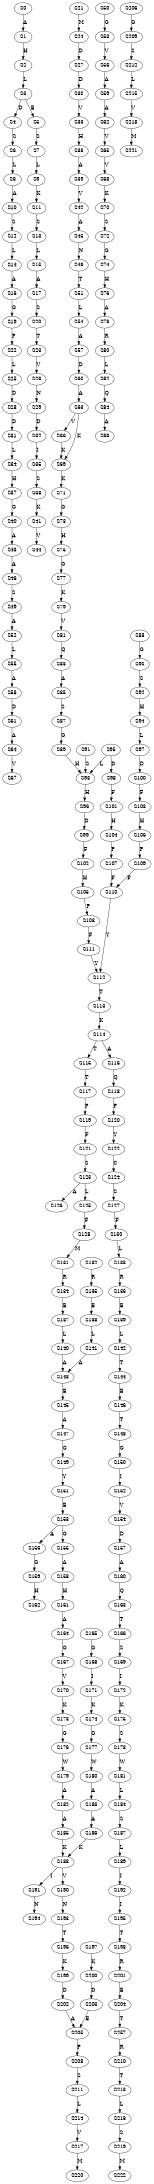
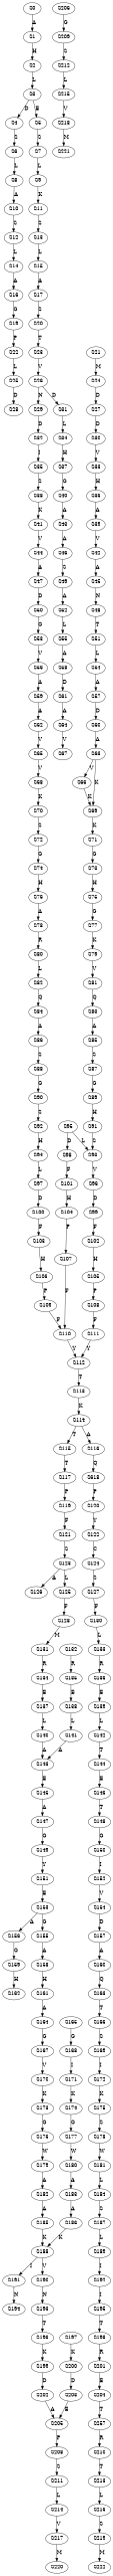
  strict digraph {
    S0
    S1
    S2
    S3
    S4
    S5
    S6
    S7
    S8
    S9
    S10
    S11
    S12
    S13
    S14
    S15
    S16
    S17
    S19
    S20
    S22
    S23
    S21
    S24
    S25
    S26
    S27
    S28
    S29
    S30
    S31
    S32
    S33
    S34
    S35
    S36
    S37
    S38
    S39
    S40
    S41
    S42
    S43
    S44
    S45
    S46
+   S47
    S48
    S49
    S50
    S51
    S52
    S53
    S54
    S55
    S56
    S57
    S58
    S59
    S60
    S61
    S62
    S63
    S64
    S65
    S66
    S69
    S67
    S68
    S70
    S71
    S72
    S73
    S74
    S75
    S76
    S77
    S78
    S79
    S80
    S81
    S82
    S83
    S84
    S85
    S86
    S87
    S88
    S89
    S90
    S91
    S92
    S93
    S94
    S96
    S97
    S95
    S98
    S99
    S100
    S101
    S102
    S103
    S104
    S105
    S106
    S107
    S108
    S109
    S110
    S111
    S112
    S113
    S114
    S115
    S116
    S117
-   S118
+   S118 [label=S618]
    S119
    S120
    S121
    S122
    S123
    S124
    S125
    S126
    S127
    S128
    S130
    S131
    S133
    S134
    S132
    S135
    S136
    S137
    S138
    S139
    S140
    S141
    S142
    S143
    S144
    S145
    S146
    S147
    S148
    S149
    S150
    S151
    S152
    S153
    S154
    S155
    S156
    S157
    S158
    S159
    S160
    S161
    S162
    S163
    S164
    S166
    S167
    S165
    S168
    S169
    S170
    S171
    S172
    S173
    S174
    S175
    S176
    S177
    S178
    S179
    S180
    S181
    S182
    S183
    S184
    S185
    S186
    S187
    S188
    S189
    S190
    S191
    S192
    S193
    S194
    S195
    S196
    S198
    S199
    S197
    S200
    S201
    S202
    S203
    S204
    S205
    n205 [label=S257]
    S208
    S206
    S209
    S210
    S211
    S212
    S213
    S214
    S215
    S216
    S217
    S218
    S219
    S220
    S221
    S222
    S0 -> S1 [label=A]
    S1 -> S2 [label=H]
    S2 -> S3 [label=L]
    S3 -> S4 [label=D]
    S3 -> S5 [label=E]
    S4 -> S6 [label=S]
    S5 -> S7 [label=S]
    S6 -> S8 [label=L]
    S7 -> S9 [label=L]
    S8 -> S10 [label=A]
    S9 -> S11 [label=K]
    S10 -> S12 [label=S]
    S11 -> S13 [label=S]
    S12 -> S14 [label=L]
    S13 -> S15 [label=L]
    S14 -> S16 [label=A]
    S15 -> S17 [label=A]
    S16 -> S19 [label=G]
    S17 -> S20 [label=S]
    S19 -> S22 [label=P]
    S20 -> S23 [label=T]
    S22 -> S25 [label=L]
    S23 -> S26 [label=V]
    S21 -> S24 [label=M]
    S24 -> S27 [label=D]
    S25 -> S28 [label=D]
    S26 -> S29 [label=N]
    S27 -> S30 [label=D]
-   S28 -> S31 [label=D]
+   S26 -> S31 [label=D]
    S29 -> S32 [label=D]
    S30 -> S33 [label=V]
    S31 -> S34 [label=L]
    S32 -> S35 [label=I]
    S33 -> S36 [label=H]
    S34 -> S37 [label=H]
    S35 -> S38 [label=S]
    S36 -> S39 [label=A]
    S37 -> S40 [label=G]
    S38 -> S41 [label=K]
    S39 -> S42 [label=V]
    S40 -> S43 [label=A]
    S41 -> S44 [label=V]
    S42 -> S45 [label=A]
    S43 -> S46 [label=A]
+   S44 -> S47 [label=A]
    S45 -> S48 [label=N]
    S46 -> S49 [label=S]
+   S47 -> S50 [label=D]
    S48 -> S51 [label=T]
    S49 -> S52 [label=A]
    S50 -> S53 [label=G]
    S51 -> S54 [label=L]
    S52 -> S55 [label=L]
    S53 -> S56 [label=V]
    S54 -> S57 [label=A]
    S55 -> S58 [label=A]
    S56 -> S59 [label=A]
    S57 -> S60 [label=D]
    S58 -> S61 [label=D]
    S59 -> S62 [label=A]
    S60 -> S63 [label=A]
    S61 -> S64 [label=A]
    S62 -> S65 [label=V]
    S63 -> S66 [label=V]
    S63 -> S69 [label=K]
    S64 -> S67 [label=V]
    S65 -> S68 [label=V]
    S66 -> S69 [label=K]
    S69 -> S71 [label=K]
    S68 -> S70 [label=K]
    S70 -> S72 [label=S]
    S71 -> S73 [label=G]
    S72 -> S74 [label=G]
    S73 -> S75 [label=H]
    S74 -> S76 [label=H]
    S75 -> S77 [label=G]
    S76 -> S78 [label=A]
    S77 -> S79 [label=K]
    S78 -> S80 [label=R]
    S79 -> S81 [label=V]
    S80 -> S82 [label=L]
    S81 -> S83 [label=Q]
    S82 -> S84 [label=Q]
    S83 -> S85 [label=A]
    S84 -> S86 [label=A]
    S85 -> S87 [label=S]
+   S86 -> S88 [label=S]
    S87 -> S89 [label=G]
    S88 -> S90 [label=G]
-   S89 -> S93 [label=H]
+   S89 -> S91 [label=H]
    S90 -> S92 [label=S]
    S91 -> S93 [label=S]
    S92 -> S94 [label=H]
-   S93 -> S96 [label=H]
+   S93 -> S96 [label=V]
    S94 -> S97 [label=L]
    S96 -> S99 [label=D]
    S97 -> S100 [label=D]
    S95 -> S93 [label=L]
    S95 -> S98 [label=D]
    S98 -> S101 [label=F]
    S99 -> S102 [label=F]
    S100 -> S103 [label=F]
    S101 -> S104 [label=H]
    S102 -> S105 [label=H]
    S103 -> S106 [label=H]
    S104 -> S107 [label=P]
    S105 -> S108 [label=P]
    S106 -> S109 [label=P]
    S107 -> S110 [label=F]
    S108 -> S111 [label=F]
    S109 -> S110 [label=F]
    S110 -> S112 [label=Y]
    S111 -> S112 [label=Y]
    S112 -> S113 [label=T]
    S113 -> S114 [label=K]
    S114 -> S115 [label=T]
    S114 -> S116 [label=A]
    S115 -> S117 [label=T]
    S116 -> S118 [label=Q]
    S117 -> S119 [label=P]
    S118 -> S120 [label=P]
    S119 -> S121 [label=F]
    S120 -> S122 [label=Y]
    S121 -> S123 [label=S]
    S122 -> S124 [label=C]
    S123 -> S125 [label=L]
    S123 -> S126 [label=A]
    S124 -> S127 [label=S]
    S125 -> S128 [label=F]
    S127 -> S130 [label=F]
    S128 -> S131 [label=M]
    S130 -> S133 [label=L]
    S131 -> S134 [label=R]
    S133 -> S136 [label=R]
    S134 -> S137 [label=E]
    S132 -> S135 [label=R]
    S135 -> S138 [label=E]
    S136 -> S139 [label=E]
    S137 -> S140 [label=L]
    S138 -> S141 [label=L]
    S139 -> S142 [label=L]
    S140 -> S143 [label=A]
    S141 -> S143 [label=A]
    S142 -> S144 [label=T]
    S143 -> S145 [label=E]
    S144 -> S146 [label=E]
    S145 -> S147 [label=A]
    S146 -> S148 [label=T]
    S147 -> S149 [label=G]
    S148 -> S150 [label=G]
    S149 -> S151 [label=Y]
    S150 -> S152 [label=I]
    S151 -> S153 [label=E]
    S152 -> S154 [label=V]
    S153 -> S155 [label=G]
    S153 -> S156 [label=A]
    S154 -> S157 [label=D]
    S155 -> S158 [label=A]
    S156 -> S159 [label=G]
    S157 -> S160 [label=A]
    S158 -> S161 [label=H]
    S159 -> S162 [label=H]
    S160 -> S163 [label=Q]
    S161 -> S164 [label=A]
    S163 -> S166 [label=T]
    S164 -> S167 [label=G]
    S166 -> S169 [label=S]
    S167 -> S170 [label=V]
    S165 -> S168 [label=G]
    S168 -> S171 [label=I]
    S169 -> S172 [label=I]
    S170 -> S173 [label=K]
    S171 -> S174 [label=K]
    S172 -> S175 [label=K]
    S173 -> S176 [label=G]
    S174 -> S177 [label=G]
    S175 -> S178 [label=S]
    S176 -> S179 [label=W]
    S177 -> S180 [label=W]
    S178 -> S181 [label=W]
    S179 -> S182 [label=A]
    S180 -> S183 [label=A]
    S181 -> S184 [label=L]
    S182 -> S185 [label=A]
    S183 -> S186 [label=A]
    S184 -> S187 [label=S]
    S185 -> S188 [label=K]
    S186 -> S188 [label=K]
    S187 -> S189 [label=L]
    S188 -> S190 [label=V]
    S188 -> S191 [label=I]
    S189 -> S192 [label=I]
    S190 -> S193 [label=N]
    S191 -> S194 [label=N]
    S192 -> S195 [label=I]
    S193 -> S196 [label=T]
    S195 -> S198 [label=T]
    S196 -> S199 [label=K]
    S198 -> S201 [label=R]
    S199 -> S202 [label=D]
    S197 -> S200 [label=K]
    S200 -> S203 [label=D]
    S201 -> S204 [label=E]
    S202 -> S205 [label=A]
    S203 -> S205 [label=E]
    S204 -> n205 [label=T]
    S205 -> S208 [label=P]
    n205 -> S210 [label=R]
    S208 -> S211 [label=S]
    S206 -> S209 [label=G]
    S209 -> S212 [label=S]
    S210 -> S213 [label=T]
    S211 -> S214 [label=L]
    S212 -> S215 [label=L]
    S213 -> S216 [label=L]
    S214 -> S217 [label=V]
    S215 -> S218 [label=V]
    S216 -> S219 [label=S]
    S217 -> S220 [label=M]
    S218 -> S221 [label=M]
    S219 -> S222 [label=M]
  }
